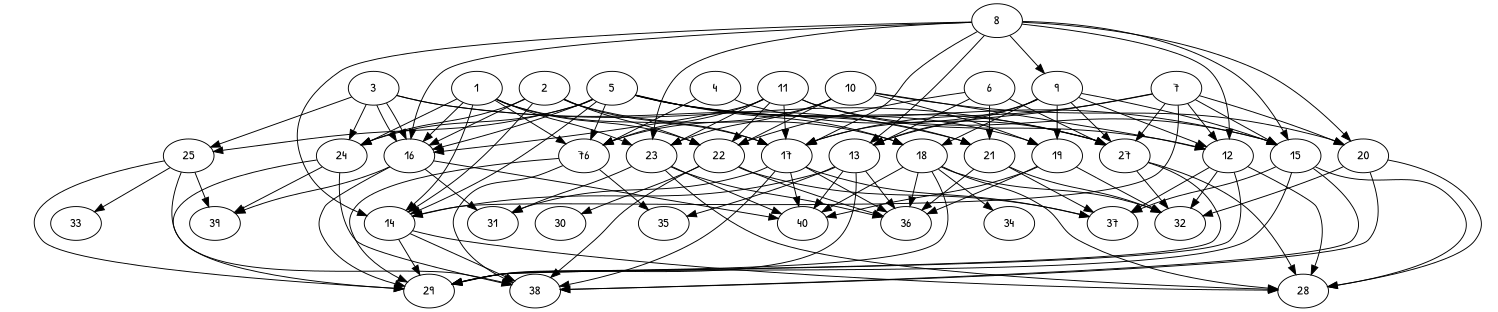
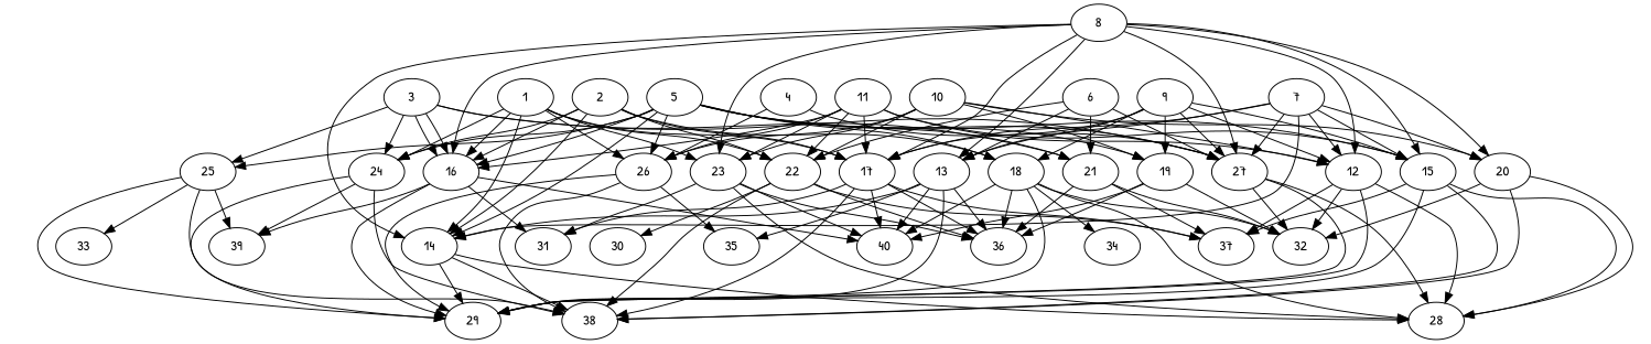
  digraph {
    fontname="Patrick Hand"
    node [alpha=0.03 fontname="Patrick Hand"]
    edge [fontname="Patrick Hand"]
    1 [alpha=0.06 expect_size=33370112]
    14 [alpha=0.11 expect_size=39534592]
    16 [expect_size=49055744]
    17 [alpha=0.02 expect_size=9458688]
    22 [alpha=0.11 expect_size=7463936]
    23 [alpha=0.14 expect_size=17975296]
    24 [alpha=0.15 expect_size=8567808]
-   26 [alpha=0.09 expect_size=9493504 label=76]
+   26 [alpha=0.09 expect_size=9493504]
    28 [alpha=0.11 expect_size=21289984]
    29 [alpha=0.07 expect_size=28151808]
    38 [alpha=0.07 expect_size=41205760]
    40 [alpha=0.15 expect_size=36440064]
    31 [alpha=0.12 expect_size=25757696]
    39 [alpha=0.02 expect_size=21036032]
    37 [alpha=0.16 expect_size=42649600]
    36 [alpha=0.04 expect_size=20782080]
    30 [alpha=0.08 expect_size=7587840]
    35 [alpha=0.15 expect_size=18796544]
    2 [alpha=0.13 expect_size=21832704]
    18 [expect_size=51251200]
    32 [expect_size=16417792]
    34 [expect_size=29494272]
    3 [alpha=0.14 expect_size=22574080]
    21 [alpha=0.16 expect_size=22366208]
    25 [alpha=0.01 expect_size=34607104]
    27 [alpha=0.19 expect_size=16634880]
    33 [alpha=0.16 expect_size=43342848]
    4 [alpha=0.09 expect_size=49168384]
    5 [alpha=0.15 expect_size=14774272]
    15 [alpha=0.09 expect_size=14679040]
    19 [alpha=0.11 expect_size=14824448]
    6 [expect_size=12442624]
    13 [alpha=0.16 expect_size=7447552]
    7 [alpha=0.18 expect_size=9233408]
    12 [alpha=0.04 expect_size=24591360]
    20 [alpha=0.08 expect_size=47129600]
    8 [alpha=0.05 expect_size=9829376]
    9 [alpha=0.14 expect_size=12354560]
    10 [alpha=0.10 expect_size=20664320]
    11 [alpha=0.14 expect_size=9859072]
    1 -> 14
    1 -> 16
    1 -> 17
    1 -> 22
    1 -> 23
    1 -> 24
    1 -> 26
    14 -> 28
    14 -> 29
    14 -> 38
    16 -> 29
    16 -> 40
    16 -> 31
    16 -> 39
    17 -> 38
    17 -> 40
    17 -> 31
    17 -> 37
    17 -> 36
    22 -> 38
    22 -> 37
    22 -> 36
    22 -> 30
    23 -> 28
    23 -> 40
    23 -> 31
    23 -> 36
    24 -> 29
    24 -> 38
    24 -> 39
    26 -> 29
    26 -> 38
    26 -> 35
    2 -> 14
    2 -> 16
    2 -> 17
    2 -> 22
    2 -> 24
    2 -> 18
    18 -> 28
    18 -> 29
    18 -> 40
    18 -> 36
    18 -> 32
    18 -> 34
    3 -> 16
    3 -> 16
    3 -> 24
    3 -> 21
    3 -> 25
    3 -> 27
    21 -> 37
    21 -> 36
    21 -> 32
    25 -> 29
    25 -> 38
    25 -> 39
    25 -> 33
    27 -> 28
    27 -> 29
    27 -> 32
    4 -> 26
    4 -> 27
    5 -> 14
    5 -> 16
    5 -> 24
    5 -> 26
    5 -> 18
    5 -> 21
    5 -> 25
    5 -> 27
    5 -> 15
    5 -> 19
    15 -> 28
    15 -> 29
    15 -> 38
    15 -> 37
    19 -> 40
    19 -> 36
    19 -> 32
    6 -> 22
    6 -> 21
    6 -> 27
    6 -> 13
    13 -> 14
    13 -> 29
    13 -> 40
    13 -> 36
    13 -> 35
    7 -> 14
    7 -> 17
    7 -> 27
    7 -> 15
    7 -> 13
    7 -> 12
    7 -> 20
    12 -> 28
    12 -> 29
    12 -> 37
    12 -> 32
    20 -> 28
    20 -> 38
    20 -> 32
    8 -> 14
    8 -> 16
    8 -> 17
    8 -> 23
-   8 -> 9
+   8 -> 27
    8 -> 15
    8 -> 13
    8 -> 12
    8 -> 20
    9 -> 17
    9 -> 18
    9 -> 27
    9 -> 15
    9 -> 19
    9 -> 13
    9 -> 12
    10 -> 22
    10 -> 23
    10 -> 26
    10 -> 19
    10 -> 12
    10 -> 20
    11 -> 16
    11 -> 17
    11 -> 22
    11 -> 23
    11 -> 26
    11 -> 15
    11 -> 12
  }
